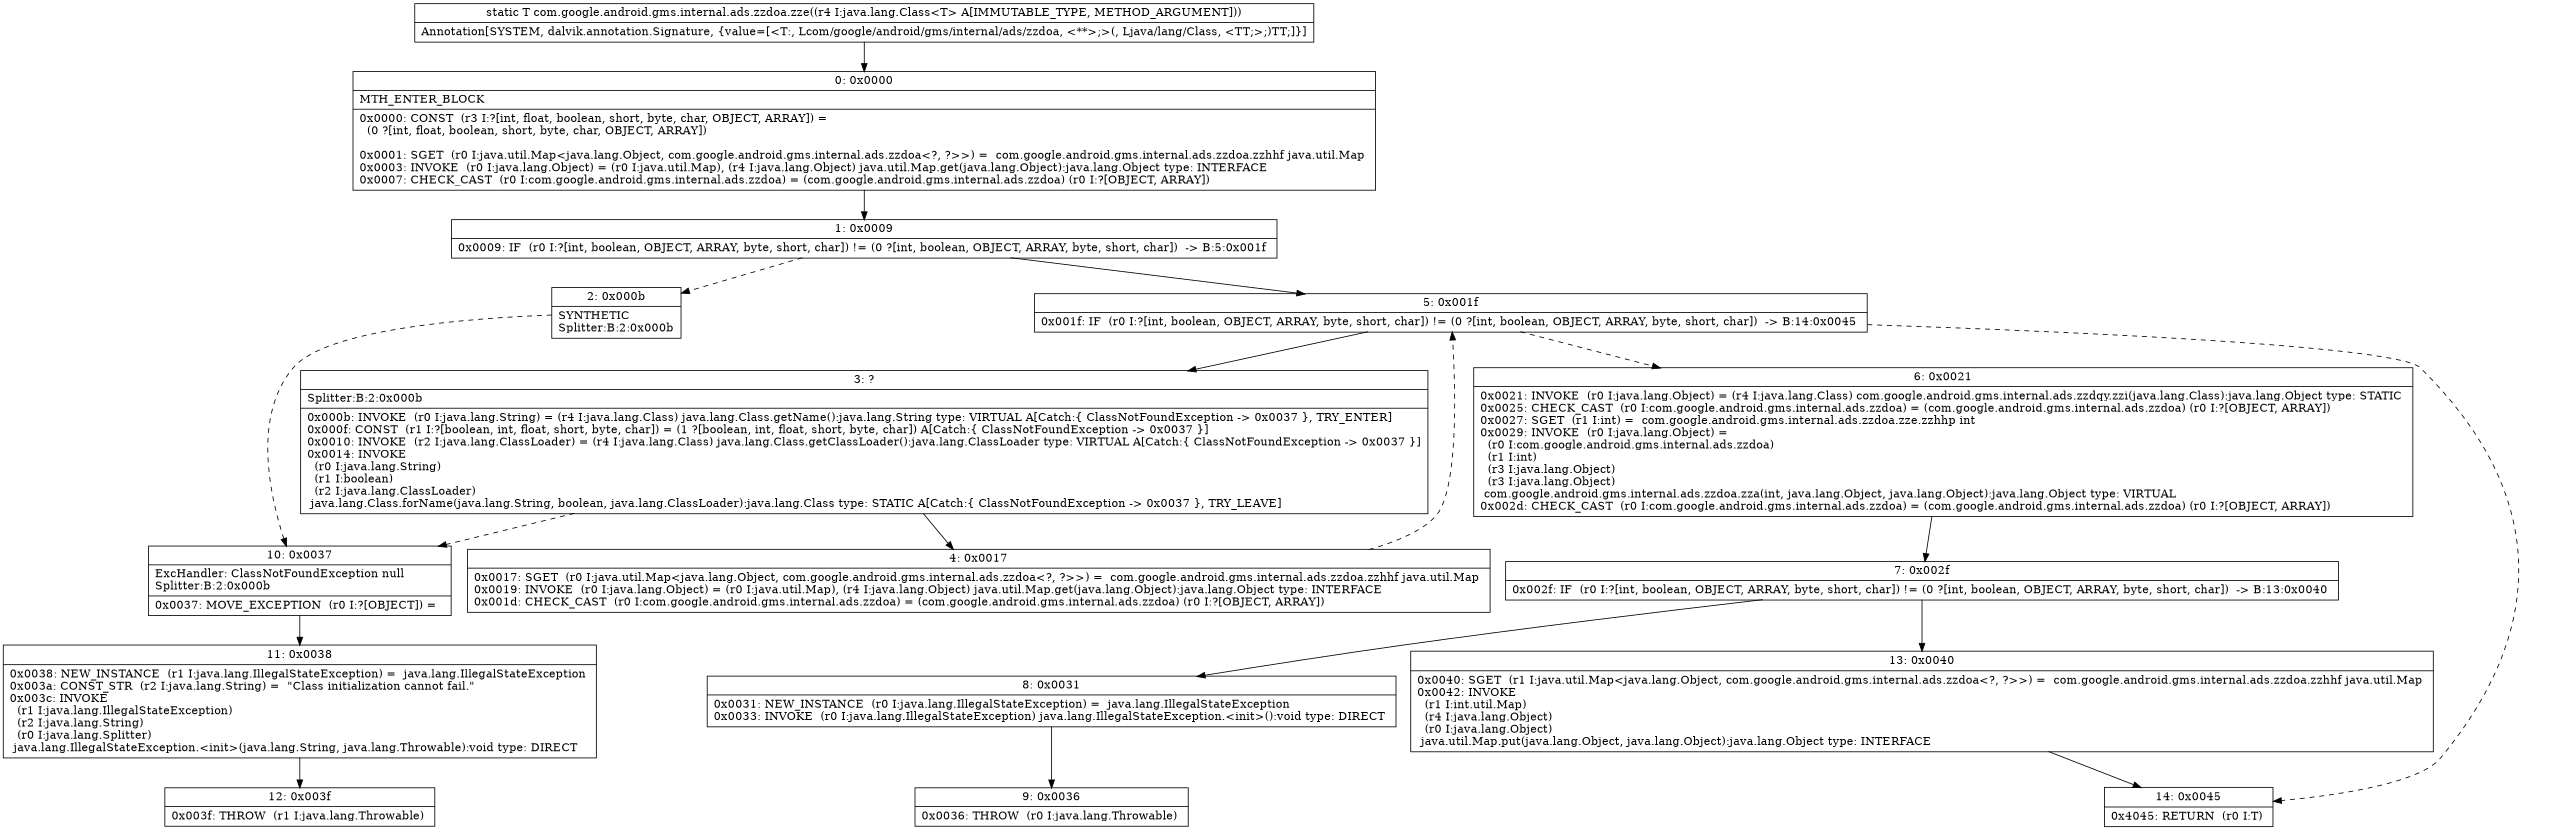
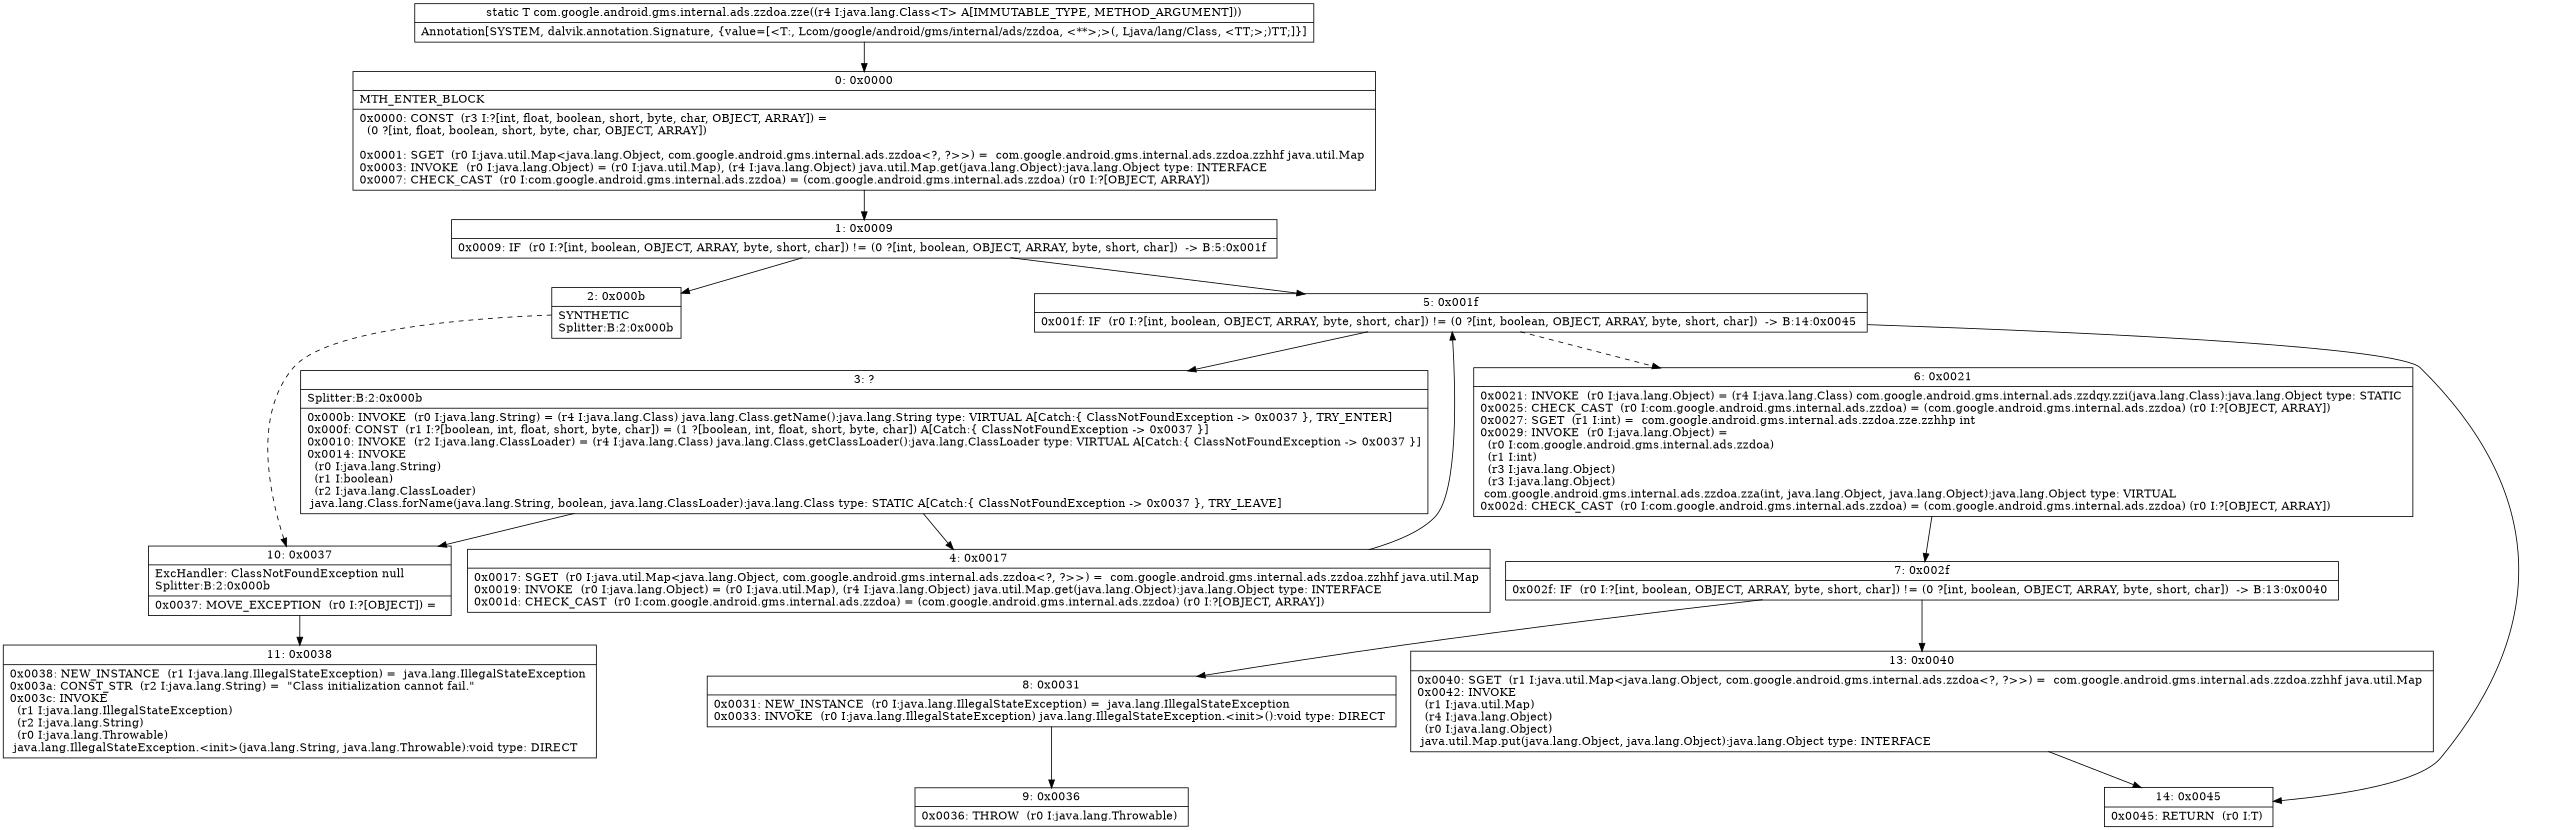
  digraph {
    node [shape=record]
    n1 [label="{0\:\ 0x0000|MTH_ENTER_BLOCK\l|0x0000: CONST  (r3 I:?[int, float, boolean, short, byte, char, OBJECT, ARRAY]) = \l  (0 ?[int, float, boolean, short, byte, char, OBJECT, ARRAY])\l \l0x0001: SGET  (r0 I:java.util.Map\<java.lang.Object, com.google.android.gms.internal.ads.zzdoa\<?, ?\>\>) =  com.google.android.gms.internal.ads.zzdoa.zzhhf java.util.Map \l0x0003: INVOKE  (r0 I:java.lang.Object) = (r0 I:java.util.Map), (r4 I:java.lang.Object) java.util.Map.get(java.lang.Object):java.lang.Object type: INTERFACE \l0x0007: CHECK_CAST  (r0 I:com.google.android.gms.internal.ads.zzdoa) = (com.google.android.gms.internal.ads.zzdoa) (r0 I:?[OBJECT, ARRAY]) \l}"]
    n2 [label="{1\:\ 0x0009|0x0009: IF  (r0 I:?[int, boolean, OBJECT, ARRAY, byte, short, char]) != (0 ?[int, boolean, OBJECT, ARRAY, byte, short, char])  \-\> B:5:0x001f \l}"]
    n3 [label="{2\:\ 0x000b|SYNTHETIC\lSplitter:B:2:0x000b\l}"]
    n4 [label="{5\:\ 0x001f|0x001f: IF  (r0 I:?[int, boolean, OBJECT, ARRAY, byte, short, char]) != (0 ?[int, boolean, OBJECT, ARRAY, byte, short, char])  \-\> B:14:0x0045 \l}"]
    n5 [label="{10\:\ 0x0037|ExcHandler: ClassNotFoundException null\lSplitter:B:2:0x000b\l|0x0037: MOVE_EXCEPTION  (r0 I:?[OBJECT]) =  \l}"]
    n6 [label="{3\:\ ?|Splitter:B:2:0x000b\l|0x000b: INVOKE  (r0 I:java.lang.String) = (r4 I:java.lang.Class) java.lang.Class.getName():java.lang.String type: VIRTUAL A[Catch:\{ ClassNotFoundException \-\> 0x0037 \}, TRY_ENTER]\l0x000f: CONST  (r1 I:?[boolean, int, float, short, byte, char]) = (1 ?[boolean, int, float, short, byte, char]) A[Catch:\{ ClassNotFoundException \-\> 0x0037 \}]\l0x0010: INVOKE  (r2 I:java.lang.ClassLoader) = (r4 I:java.lang.Class) java.lang.Class.getClassLoader():java.lang.ClassLoader type: VIRTUAL A[Catch:\{ ClassNotFoundException \-\> 0x0037 \}]\l0x0014: INVOKE  \l  (r0 I:java.lang.String)\l  (r1 I:boolean)\l  (r2 I:java.lang.ClassLoader)\l java.lang.Class.forName(java.lang.String, boolean, java.lang.ClassLoader):java.lang.Class type: STATIC A[Catch:\{ ClassNotFoundException \-\> 0x0037 \}, TRY_LEAVE]\l}"]
    n7 [label="{6\:\ 0x0021|0x0021: INVOKE  (r0 I:java.lang.Object) = (r4 I:java.lang.Class) com.google.android.gms.internal.ads.zzdqy.zzi(java.lang.Class):java.lang.Object type: STATIC \l0x0025: CHECK_CAST  (r0 I:com.google.android.gms.internal.ads.zzdoa) = (com.google.android.gms.internal.ads.zzdoa) (r0 I:?[OBJECT, ARRAY]) \l0x0027: SGET  (r1 I:int) =  com.google.android.gms.internal.ads.zzdoa.zze.zzhhp int \l0x0029: INVOKE  (r0 I:java.lang.Object) = \l  (r0 I:com.google.android.gms.internal.ads.zzdoa)\l  (r1 I:int)\l  (r3 I:java.lang.Object)\l  (r3 I:java.lang.Object)\l com.google.android.gms.internal.ads.zzdoa.zza(int, java.lang.Object, java.lang.Object):java.lang.Object type: VIRTUAL \l0x002d: CHECK_CAST  (r0 I:com.google.android.gms.internal.ads.zzdoa) = (com.google.android.gms.internal.ads.zzdoa) (r0 I:?[OBJECT, ARRAY]) \l}"]
-   n8 [label="{14\:\ 0x0045|0x4045: RETURN  (r0 I:T) \l}"]
+   n8 [label="{14\:\ 0x0045|0x0045: RETURN  (r0 I:T) \l}"]
    n9 [label="{4\:\ 0x0017|0x0017: SGET  (r0 I:java.util.Map\<java.lang.Object, com.google.android.gms.internal.ads.zzdoa\<?, ?\>\>) =  com.google.android.gms.internal.ads.zzdoa.zzhhf java.util.Map \l0x0019: INVOKE  (r0 I:java.lang.Object) = (r0 I:java.util.Map), (r4 I:java.lang.Object) java.util.Map.get(java.lang.Object):java.lang.Object type: INTERFACE \l0x001d: CHECK_CAST  (r0 I:com.google.android.gms.internal.ads.zzdoa) = (com.google.android.gms.internal.ads.zzdoa) (r0 I:?[OBJECT, ARRAY]) \l}"]
-   n10 [label="{11\:\ 0x0038|0x0038: NEW_INSTANCE  (r1 I:java.lang.IllegalStateException) =  java.lang.IllegalStateException \l0x003a: CONST_STR  (r2 I:java.lang.String) =  \"Class initialization cannot fail.\" \l0x003c: INVOKE  \l  (r1 I:java.lang.IllegalStateException)\l  (r2 I:java.lang.String)\l  (r0 I:java.lang.Splitter)\l java.lang.IllegalStateException.\<init\>(java.lang.String, java.lang.Throwable):void type: DIRECT \l}"]
+   n10 [label="{11\:\ 0x0038|0x0038: NEW_INSTANCE  (r1 I:java.lang.IllegalStateException) =  java.lang.IllegalStateException \l0x003a: CONST_STR  (r2 I:java.lang.String) =  \"Class initialization cannot fail.\" \l0x003c: INVOKE  \l  (r1 I:java.lang.IllegalStateException)\l  (r2 I:java.lang.String)\l  (r0 I:java.lang.Throwable)\l java.lang.IllegalStateException.\<init\>(java.lang.String, java.lang.Throwable):void type: DIRECT \l}"]
    n11 [label="{7\:\ 0x002f|0x002f: IF  (r0 I:?[int, boolean, OBJECT, ARRAY, byte, short, char]) != (0 ?[int, boolean, OBJECT, ARRAY, byte, short, char])  \-\> B:13:0x0040 \l}"]
    n12 [label="{8\:\ 0x0031|0x0031: NEW_INSTANCE  (r0 I:java.lang.IllegalStateException) =  java.lang.IllegalStateException \l0x0033: INVOKE  (r0 I:java.lang.IllegalStateException) java.lang.IllegalStateException.\<init\>():void type: DIRECT \l}"]
-   n13 [label="{13\:\ 0x0040|0x0040: SGET  (r1 I:java.util.Map\<java.lang.Object, com.google.android.gms.internal.ads.zzdoa\<?, ?\>\>) =  com.google.android.gms.internal.ads.zzdoa.zzhhf java.util.Map \l0x0042: INVOKE  \l  (r1 I:int.util.Map)\l  (r4 I:java.lang.Object)\l  (r0 I:java.lang.Object)\l java.util.Map.put(java.lang.Object, java.lang.Object):java.lang.Object type: INTERFACE \l}"]
+   n13 [label="{13\:\ 0x0040|0x0040: SGET  (r1 I:java.util.Map\<java.lang.Object, com.google.android.gms.internal.ads.zzdoa\<?, ?\>\>) =  com.google.android.gms.internal.ads.zzdoa.zzhhf java.util.Map \l0x0042: INVOKE  \l  (r1 I:java.util.Map)\l  (r4 I:java.lang.Object)\l  (r0 I:java.lang.Object)\l java.util.Map.put(java.lang.Object, java.lang.Object):java.lang.Object type: INTERFACE \l}"]
    n14 [label="{9\:\ 0x0036|0x0036: THROW  (r0 I:java.lang.Throwable) \l}"]
-   n15 [label="{12\:\ 0x003f|0x003f: THROW  (r1 I:java.lang.Throwable) \l}"]
    n16 [label="{static T com.google.android.gms.internal.ads.zzdoa.zze((r4 I:java.lang.Class\<T\> A[IMMUTABLE_TYPE, METHOD_ARGUMENT]))  | Annotation[SYSTEM, dalvik.annotation.Signature, \{value=[\<T:, Lcom\/google\/android\/gms\/internal\/ads\/zzdoa, \<**\>;\>(, Ljava\/lang\/Class, \<TT;\>;)TT;]\}]\l}"]
    n1 -> n2
-   n2 -> n3 [style=dashed]
+   n2 -> n3 [style=solid]
    n2 -> n4
    n3 -> n5 [style=dashed]
    n4 -> n6
    n4 -> n7 [style=dashed]
-   n4 -> n8 [style=dashed]
+   n4 -> n8
    n5 -> n10
-   n6 -> n5 [style=dashed]
+   n6 -> n5
    n6 -> n9
    n7 -> n11
-   n9 -> n4 [style=dashed]
-   n10 -> n15
+   n9 -> n4
    n11 -> n12 [style=solid]
    n11 -> n13
    n12 -> n14
    n13 -> n8
    n16 -> n1
  }
